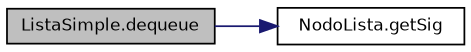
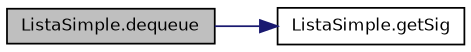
  digraph {
    rankdir=LR
    node [color=black fontname=Helvetica fontsize=10 shape=record style=filled]
    n1 [fillcolor=grey75 fontcolor=black height=0.2 label="ListaSimple.dequeue" width=0.4]
-   n2 [fillcolor=white height=0.2 label="NodoLista.getSig" width=0.4]
+   n2 [fillcolor=white height=0.2 label="ListaSimple.getSig" width=0.4]
    n1 -> n2 [color=midnightblue fontname=Helvetica fontsize=10 labelfontname=Helvetica labelfontsize=10 style=solid]
  }
